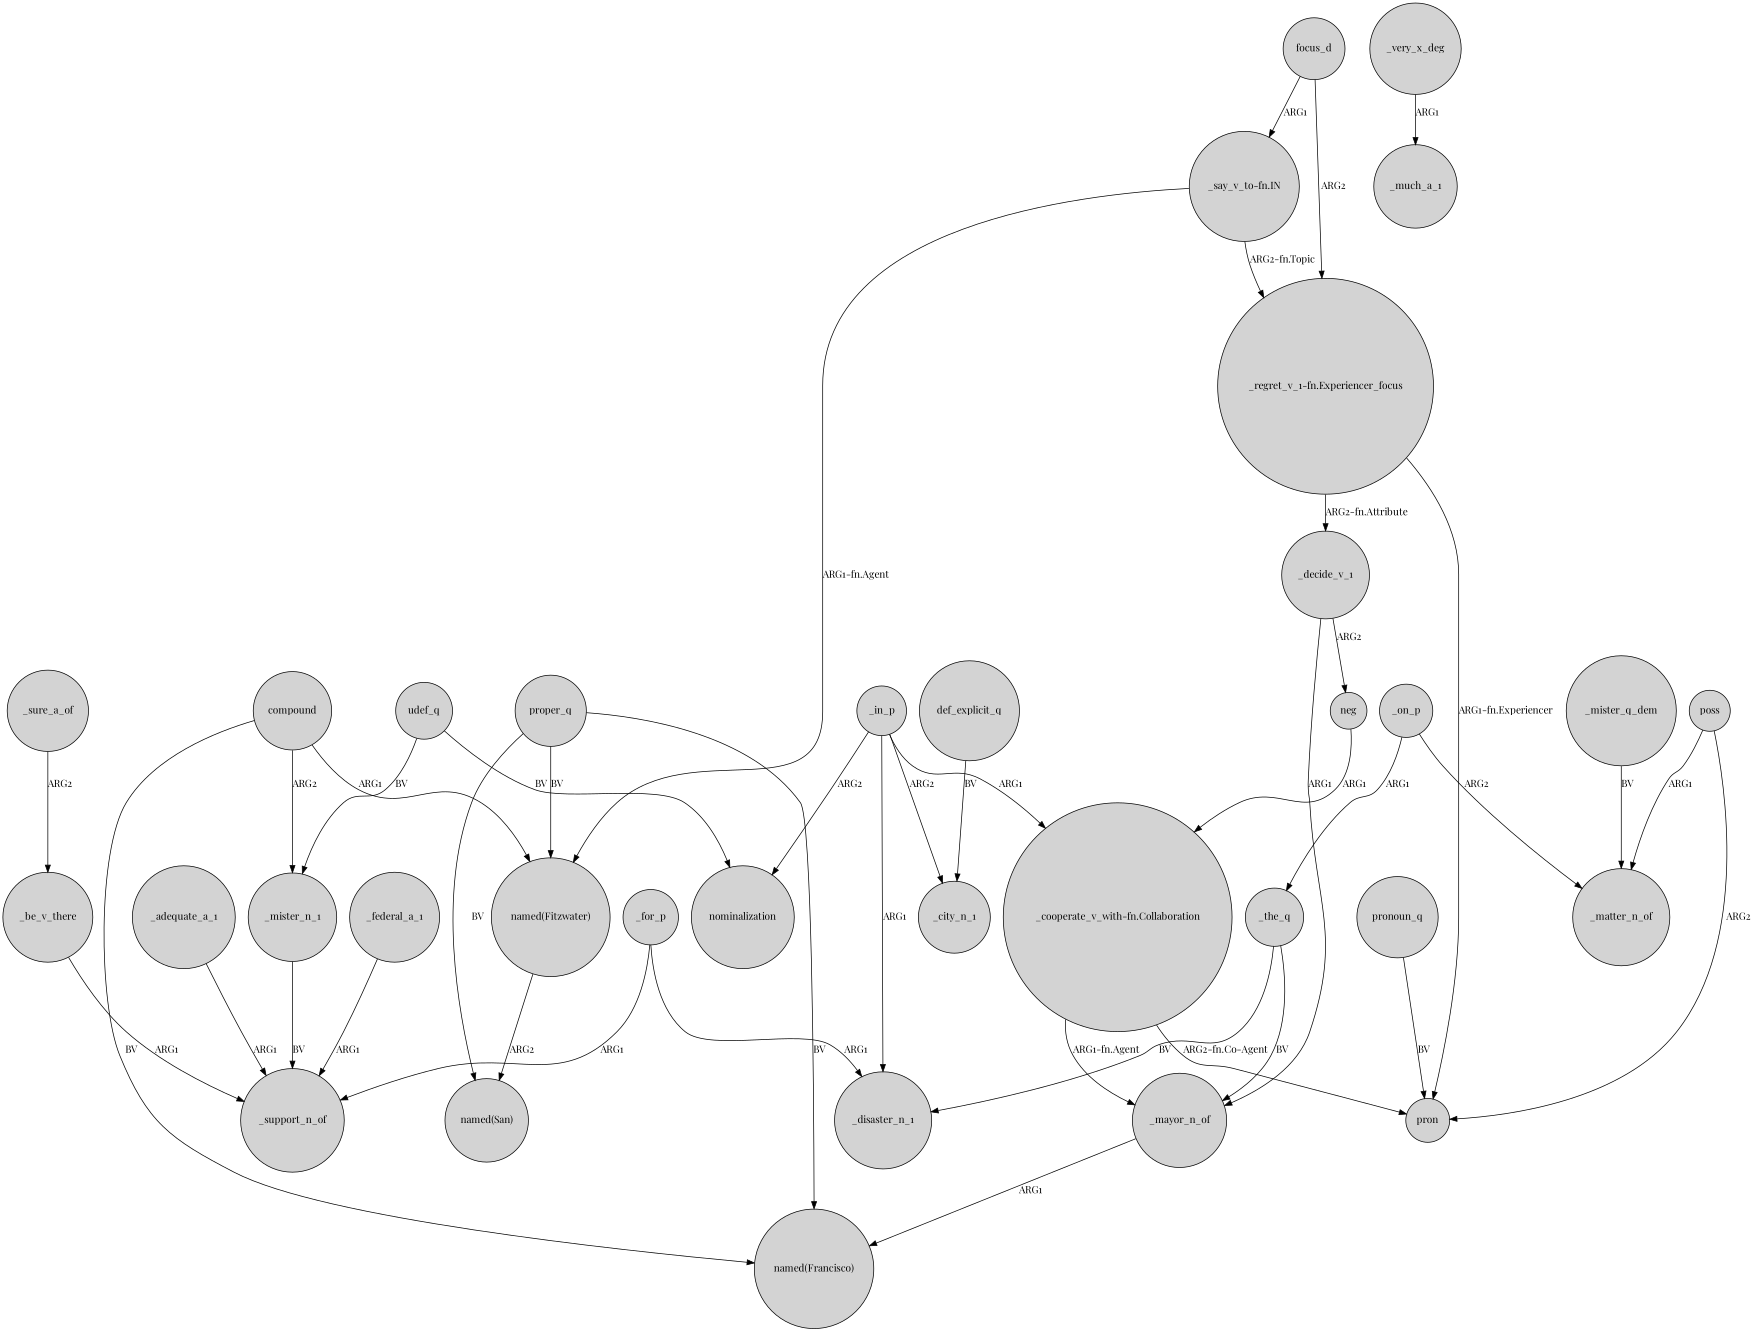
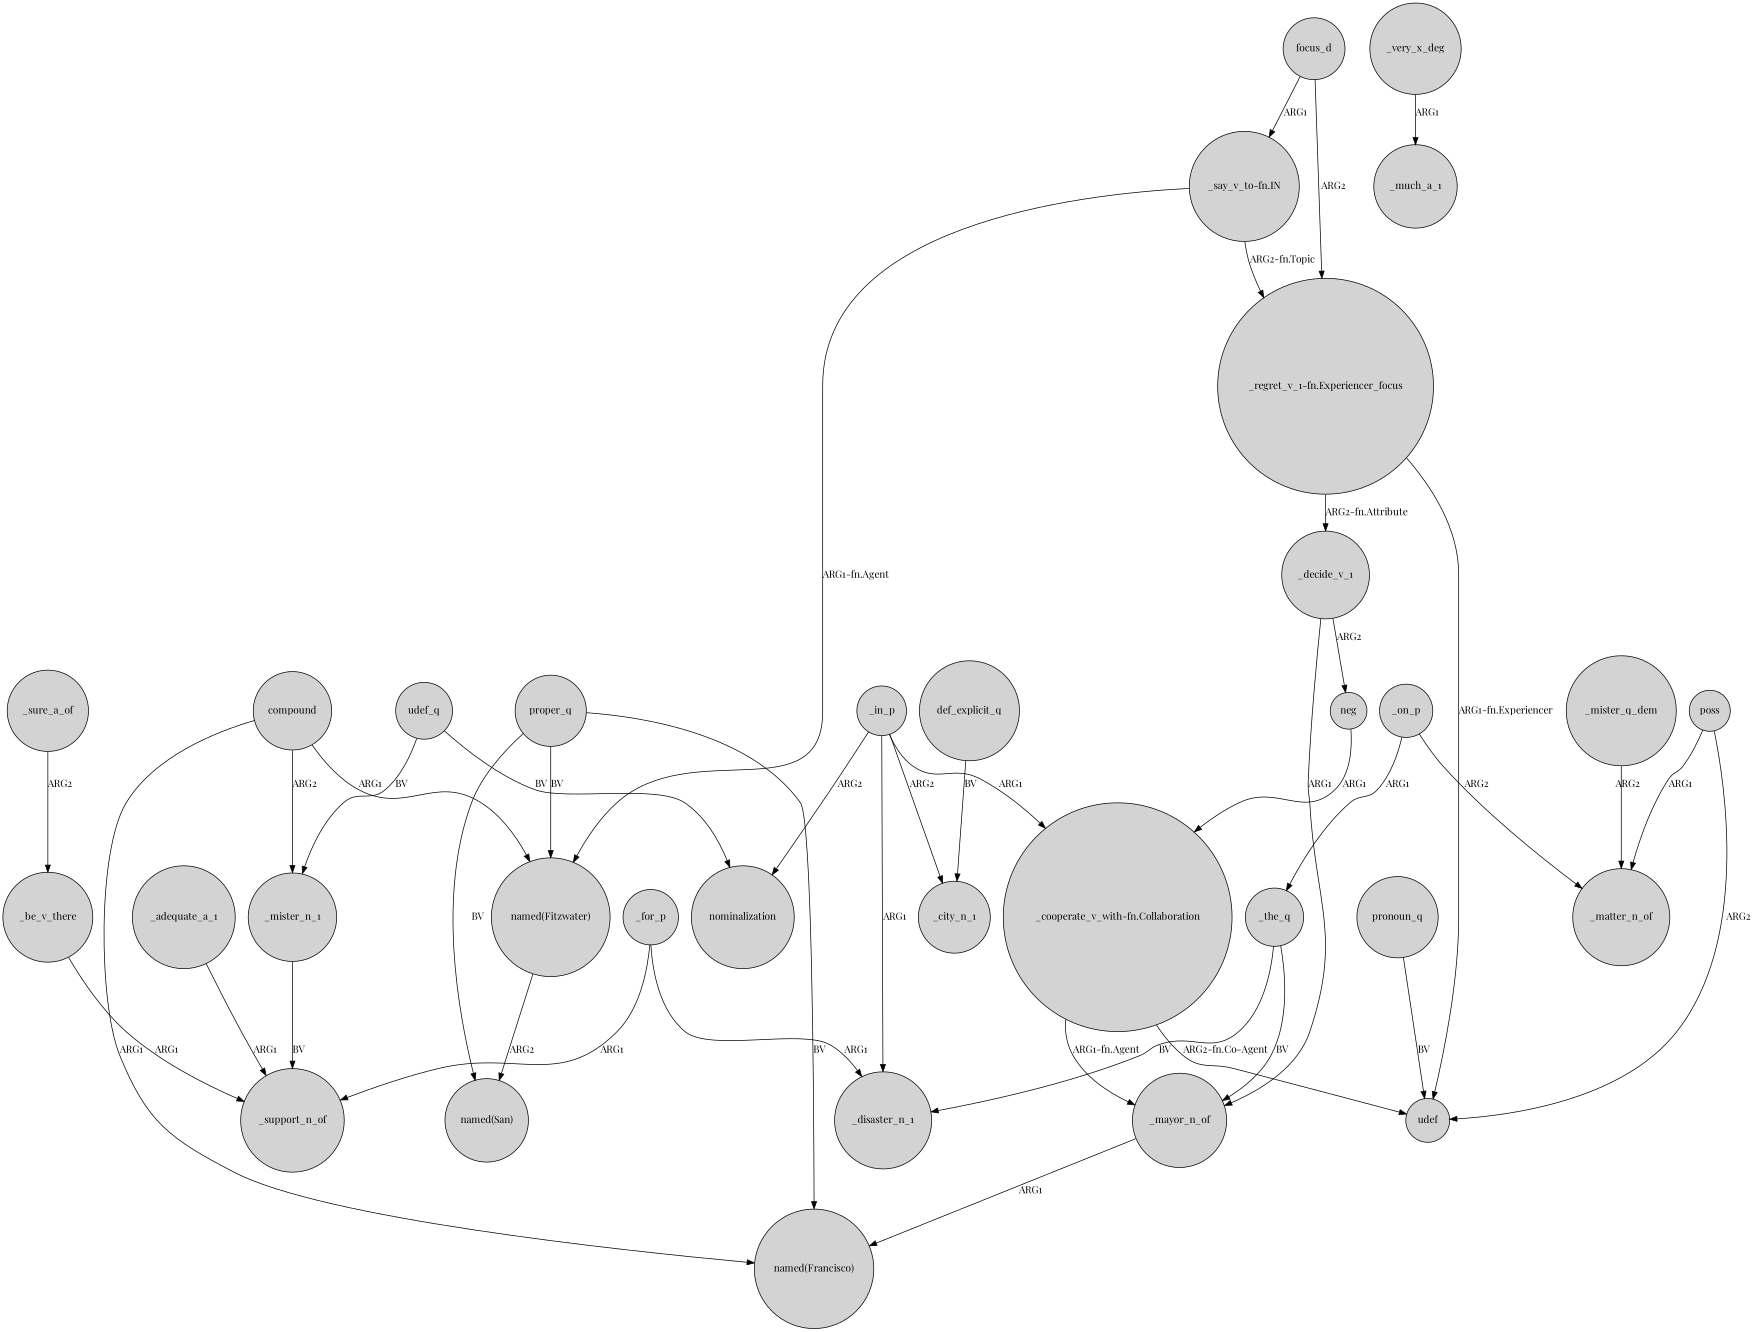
  digraph {
    fontname="Playfair Display"
    node [fontname="Playfair Display" shape=circle style=filled]
    edge [fontname="Playfair Display"]
    _sure_a_of
    _be_v_there
    _support_n_of
    _the_q
    _disaster_n_1
    _mayor_n_of
    "named(Francisco)"
    "_cooperate_v_with-fn.Collaboration"
-   pron
+   pron [label=udef]
    poss
    _matter_n_of
    proper_q
    "named(San)"
    "named(Fitzwater)"
    compound
    _mister_n_1
    _on_p
    n18 [label=_mister_q_dem]
    "_regret_v_1-fn.Experiencer_focus"
    _decide_v_1
    neg
    udef_q
    nominalization
    "_say_v_to-fn.IN"
    _for_p
    pronoun_q
-   _federal_a_1
    _in_p
    _city_n_1
    focus_d
    def_explicit_q
    _very_x_deg
    _much_a_1
    _adequate_a_1
    _sure_a_of -> _be_v_there [label=ARG2]
    _be_v_there -> _support_n_of [label=ARG1]
    _the_q -> _disaster_n_1 [label=BV]
    _the_q -> _mayor_n_of [label=BV]
    _mayor_n_of -> "named(Francisco)" [label=ARG1]
    "_cooperate_v_with-fn.Collaboration" -> _mayor_n_of [label="ARG1-fn.Agent"]
    "_cooperate_v_with-fn.Collaboration" -> pron [label="ARG2-fn.Co-Agent"]
    poss -> pron [label=ARG2]
    poss -> _matter_n_of [label=ARG1]
    proper_q -> "named(Francisco)" [label=BV]
    proper_q -> "named(San)" [label=BV]
    proper_q -> "named(Fitzwater)" [label=BV]
    "named(Fitzwater)" -> "named(San)" [label=ARG2]
-   compound -> "named(Francisco)" [label=BV]
+   compound -> "named(Francisco)" [label=ARG1]
    compound -> "named(Fitzwater)" [label=ARG1]
    compound -> _mister_n_1 [label=ARG2]
    _mister_n_1 -> _support_n_of [label=BV]
    _on_p -> _the_q [label=ARG1]
    _on_p -> _matter_n_of [label=ARG2]
-   n18 -> _matter_n_of [label=BV]
+   n18 -> _matter_n_of [label=ARG2]
    "_regret_v_1-fn.Experiencer_focus" -> pron [label="ARG1-fn.Experiencer"]
    "_regret_v_1-fn.Experiencer_focus" -> _decide_v_1 [label="ARG2-fn.Attribute"]
    _decide_v_1 -> _mayor_n_of [label=ARG1]
    _decide_v_1 -> neg [label=ARG2]
    neg -> "_cooperate_v_with-fn.Collaboration" [label=ARG1]
    udef_q -> _mister_n_1 [label=BV]
    udef_q -> nominalization [label=BV]
    "_say_v_to-fn.IN" -> "named(Fitzwater)" [label="ARG1-fn.Agent"]
    "_say_v_to-fn.IN" -> "_regret_v_1-fn.Experiencer_focus" [label="ARG2-fn.Topic"]
    _for_p -> _support_n_of [label=ARG1]
    _for_p -> _disaster_n_1 [label=ARG1]
    pronoun_q -> pron [label=BV]
-   _federal_a_1 -> _support_n_of [label=ARG1]
    _in_p -> _disaster_n_1 [label=ARG1]
    _in_p -> "_cooperate_v_with-fn.Collaboration" [label=ARG1]
    _in_p -> nominalization [label=ARG2]
    _in_p -> _city_n_1 [label=ARG2]
    focus_d -> "_regret_v_1-fn.Experiencer_focus" [label=ARG2]
    focus_d -> "_say_v_to-fn.IN" [label=ARG1]
    def_explicit_q -> _city_n_1 [label=BV]
    _very_x_deg -> _much_a_1 [label=ARG1]
    _adequate_a_1 -> _support_n_of [label=ARG1]
  }
